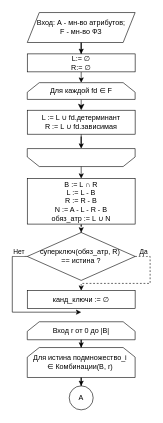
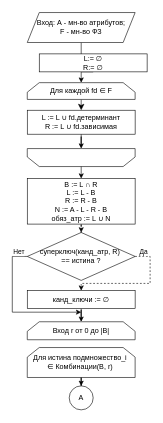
  <mxCell id="0" />
  <mxCell id="1" parent="0" />
  <mxCell id="2" style="edgeStyle=none;curved=1;rounded=0;orthogonalLoop=1;jettySize=auto;html=1;entryX=0.5;entryY=0;entryDx=0;entryDy=0;fontSize=12;startSize=8;endSize=8;" parent="1" source="3" target="5" edge="1"><mxGeometry relative="1" as="geometry"><mxPoint x="135" y="195" as="targetPoint" /></mxGeometry></mxCell>
  <mxCell id="3" value="Для каждой fd&amp;nbsp;∈ F" style="shape=loopLimit;whiteSpace=wrap;html=1;" parent="1" vertex="1"><mxGeometry x="45" y="137" width="180" height="28" as="geometry" /></mxCell>
  <mxCell id="4" style="edgeStyle=orthogonalEdgeStyle;rounded=0;orthogonalLoop=1;jettySize=auto;html=1;entryX=0.5;entryY=1;entryDx=0;entryDy=0;" parent="1" source="5" target="7" edge="1"><mxGeometry relative="1" as="geometry" /></mxCell>
  <mxCell id="5" value="L := L ∪ fd.детерминант&lt;div&gt;R := L ∪ fd.зависимая&lt;/div&gt;" style="rounded=0;whiteSpace=wrap;html=1;" parent="1" vertex="1"><mxGeometry x="45" y="183" width="180" height="40" as="geometry" /></mxCell>
  <mxCell id="6" value="" style="group" parent="1" vertex="1" connectable="0"><mxGeometry x="45" y="247" width="180" height="30" as="geometry" /></mxCell>
  <mxCell id="7" value="" style="shape=loopLimit;whiteSpace=wrap;html=1;rotation=-180;" parent="6" vertex="1"><mxGeometry y="5.329e-15" width="180" height="30.0" as="geometry" /></mxCell>
  <mxCell id="8" style="edgeStyle=orthogonalEdgeStyle;rounded=0;orthogonalLoop=1;jettySize=auto;html=1;entryX=0.5;entryY=0;entryDx=0;entryDy=0;dashed=1;" parent="1" source="9" target="17" edge="1"><mxGeometry relative="1" as="geometry" /></mxCell>
  <mxCell id="9" value="B := L ∩ R&lt;div&gt;L := L - B&lt;/div&gt;&lt;div&gt;R := R - B&lt;/div&gt;&lt;div&gt;N := A - L - R - B&lt;/div&gt;&lt;div&gt;обяз_атр := L&amp;nbsp;∪ N&lt;/div&gt;" style="rounded=0;whiteSpace=wrap;html=1;" parent="1" vertex="1"><mxGeometry x="45" y="297" width="180" height="76" as="geometry" /></mxCell>
  <mxCell id="10" style="edgeStyle=orthogonalEdgeStyle;rounded=0;orthogonalLoop=1;jettySize=auto;html=1;entryX=0.5;entryY=0;entryDx=0;entryDy=0;" parent="1" source="11" target="13" edge="1"><mxGeometry relative="1" as="geometry" /></mxCell>
  <mxCell id="11" value="Вход: А - мн-во атрибутов;&lt;div&gt;F - мн-во ФЗ&lt;/div&gt;" style="shape=parallelogram;perimeter=parallelogramPerimeter;whiteSpace=wrap;html=1;fixedSize=1;" parent="1" vertex="1"><mxGeometry x="45" y="20" width="180" height="50" as="geometry" /></mxCell>
  <mxCell id="12" style="edgeStyle=orthogonalEdgeStyle;rounded=0;orthogonalLoop=1;jettySize=auto;html=1;entryX=0.5;entryY=0;entryDx=0;entryDy=0;exitX=0.5;exitY=1;exitDx=0;exitDy=0;" parent="1" source="13" target="3" edge="1"><mxGeometry relative="1" as="geometry" /></mxCell>
- <mxCell id="13" value="L:=&amp;nbsp;∅&lt;div&gt;R:=&amp;nbsp;∅&lt;/div&gt;" style="rounded=0;whiteSpace=wrap;html=1;" parent="1" vertex="1"><mxGeometry x="45" y="89" width="180" height="30" as="geometry" /></mxCell>
+ <mxCell id="13" value="L:=&amp;nbsp;∅&lt;div&gt;R:=&amp;nbsp;∅&lt;/div&gt;" style="rounded=0;whiteSpace=wrap;html=1;" parent="1" vertex="1"><mxGeometry x="65" y="89" width="180" height="30" as="geometry" /></mxCell>
  <mxCell id="14" style="edgeStyle=orthogonalEdgeStyle;rounded=0;orthogonalLoop=1;jettySize=auto;html=1;entryX=0.5;entryY=0;entryDx=0;entryDy=0;exitX=0.5;exitY=0;exitDx=0;exitDy=0;" parent="1" source="7" target="9" edge="1"><mxGeometry relative="1" as="geometry"><mxPoint x="175" y="287" as="sourcePoint" /></mxGeometry></mxCell>
  <mxCell id="15" style="edgeStyle=orthogonalEdgeStyle;rounded=0;orthogonalLoop=1;jettySize=auto;html=1;entryX=0.5;entryY=0;entryDx=0;entryDy=0;exitX=1;exitY=0.5;exitDx=0;exitDy=0;dashed=1;" parent="1" source="17" target="19" edge="1"><mxGeometry relative="1" as="geometry"><mxPoint x="135" y="482" as="targetPoint" /><mxPoint x="230" y="422" as="sourcePoint" /><Array as="points"><mxPoint x="250" y="427" /><mxPoint x="250" y="472" /><mxPoint x="135" y="472" /></Array></mxGeometry></mxCell>
  <mxCell id="16" style="edgeStyle=orthogonalEdgeStyle;rounded=0;orthogonalLoop=1;jettySize=auto;html=1;exitX=0;exitY=0.5;exitDx=0;exitDy=0;" parent="1" source="17" edge="1"><mxGeometry relative="1" as="geometry"><mxPoint x="135" y="520" as="targetPoint" /><mxPoint x="40" y="430" as="sourcePoint" /><Array as="points"><mxPoint x="20" y="427" /><mxPoint x="20" y="520" /></Array></mxGeometry></mxCell>
- <mxCell id="17" value="суперключ(обяз_атр, R)&amp;nbsp;&lt;div&gt;== истина ?&lt;/div&gt;" style="rhombus;whiteSpace=wrap;html=1;" parent="1" vertex="1"><mxGeometry x="45" y="387" width="180" height="80" as="geometry" /></mxCell>
+ <mxCell id="17" value="суперключ(канд_атр, R)&amp;nbsp;&lt;div&gt;== истина ?&lt;/div&gt;" style="rhombus;whiteSpace=wrap;html=1;" parent="1" vertex="1"><mxGeometry x="45" y="387" width="180" height="80" as="geometry" /></mxCell>
+ <mxCell id="18" style="edgeStyle=orthogonalEdgeStyle;rounded=0;orthogonalLoop=1;jettySize=auto;html=1;entryX=0.5;entryY=0;entryDx=0;entryDy=0;" parent="1" source="19" target="21" edge="1"><mxGeometry relative="1" as="geometry" /></mxCell>
  <mxCell id="19" value="канд_ключи := ∅" style="rounded=0;whiteSpace=wrap;html=1;" parent="1" vertex="1"><mxGeometry x="45" y="484" width="180" height="30" as="geometry" /></mxCell>
- <mxCell id="20" style="edgeStyle=orthogonalEdgeStyle;rounded=0;orthogonalLoop=1;jettySize=auto;html=1;entryX=0.5;entryY=0;entryDx=0;entryDy=0;" parent="1" source="21" target="23" edge="1"><mxGeometry relative="1" as="geometry" /></mxCell>
  <mxCell id="21" value="Вход r от 0 до |B|" style="shape=loopLimit;whiteSpace=wrap;html=1;" parent="1" vertex="1"><mxGeometry x="45" y="536" width="180" height="30" as="geometry" /></mxCell>
  <mxCell id="22" style="edgeStyle=orthogonalEdgeStyle;rounded=0;orthogonalLoop=1;jettySize=auto;html=1;entryX=0.5;entryY=0;entryDx=0;entryDy=0;" parent="1" source="23" target="26" edge="1"><mxGeometry relative="1" as="geometry"><mxPoint x="135" y="687" as="targetPoint" /></mxGeometry></mxCell>
  <mxCell id="23" value="Для истина подмножество_i&amp;nbsp;&lt;div&gt;∈ Комбинации(B, r)&amp;nbsp;&lt;/div&gt;" style="shape=loopLimit;whiteSpace=wrap;html=1;" parent="1" vertex="1"><mxGeometry x="45" y="579" width="180" height="50" as="geometry" /></mxCell>
  <mxCell id="24" value="Нет" style="edgeLabel;html=1;align=center;verticalAlign=middle;resizable=0;points=[];" parent="1" vertex="1" connectable="0"><mxGeometry x="40" y="417" as="geometry"><mxPoint x="-10" y="2" as="offset" /></mxGeometry></mxCell>
  <mxCell id="25" value="Да" style="edgeLabel;html=1;align=center;verticalAlign=middle;resizable=0;points=[];" parent="1" vertex="1" connectable="0"><mxGeometry x="238" y="419" as="geometry" /></mxCell>
  <mxCell id="26" value="А" style="ellipse;whiteSpace=wrap;html=1;aspect=fixed;" parent="1" vertex="1"><mxGeometry x="115" y="643" width="40" height="40" as="geometry" /></mxCell>
